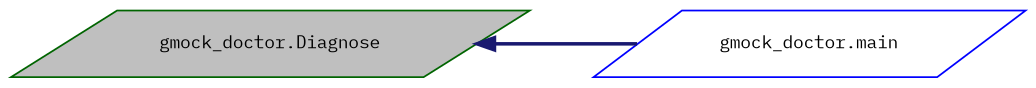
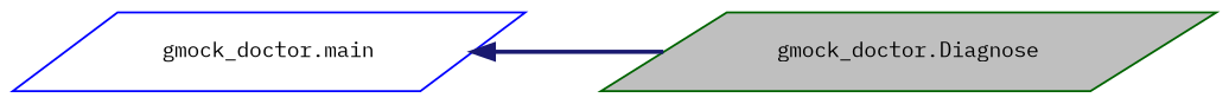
  digraph {
    rankdir=LR
    fontname="IBM Plex Mono"
    node [fontname="IBM Plex Mono" fontsize=10 shape=parallelogram style=filled]
    n1 [color=darkgreen fillcolor=grey75 fontcolor=black height=0.2 label="gmock_doctor.Diagnose" width=0.4]
    n2 [color=blue fillcolor=white height=0.2 label="gmock_doctor.main" width=0.4]
-   n1 -> n2 [color=midnightblue dir=back fontname="IBM Plex Mono" fontsize=10 labelfontname=Helvetica labelfontsize=10 style=bold]
+   n2 -> n1 [color=midnightblue dir=back fontname="IBM Plex Mono" fontsize=10 labelfontname=Helvetica labelfontsize=10 style=bold]
  }
